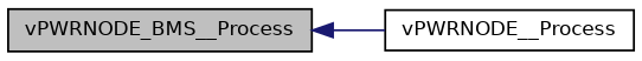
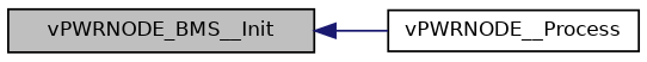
  digraph {
    rankdir=LR
    node [color=black fontname=Helvetica fontsize=10 shape=record style=filled]
-   n1 [fillcolor=grey75 fontcolor=black height=0.2 label=vPWRNODE_BMS__Process width=0.4]
+   n1 [fillcolor=grey75 fontcolor=black height=0.2 label=vPWRNODE_BMS__Init width=0.4]
    n2 [fillcolor=white height=0.2 label=vPWRNODE__Process width=0.4]
    n1 -> n2 [color=midnightblue dir=back fontname=Helvetica fontsize=10 labelfontname=Helvetica labelfontsize=10 style=solid]
  }
